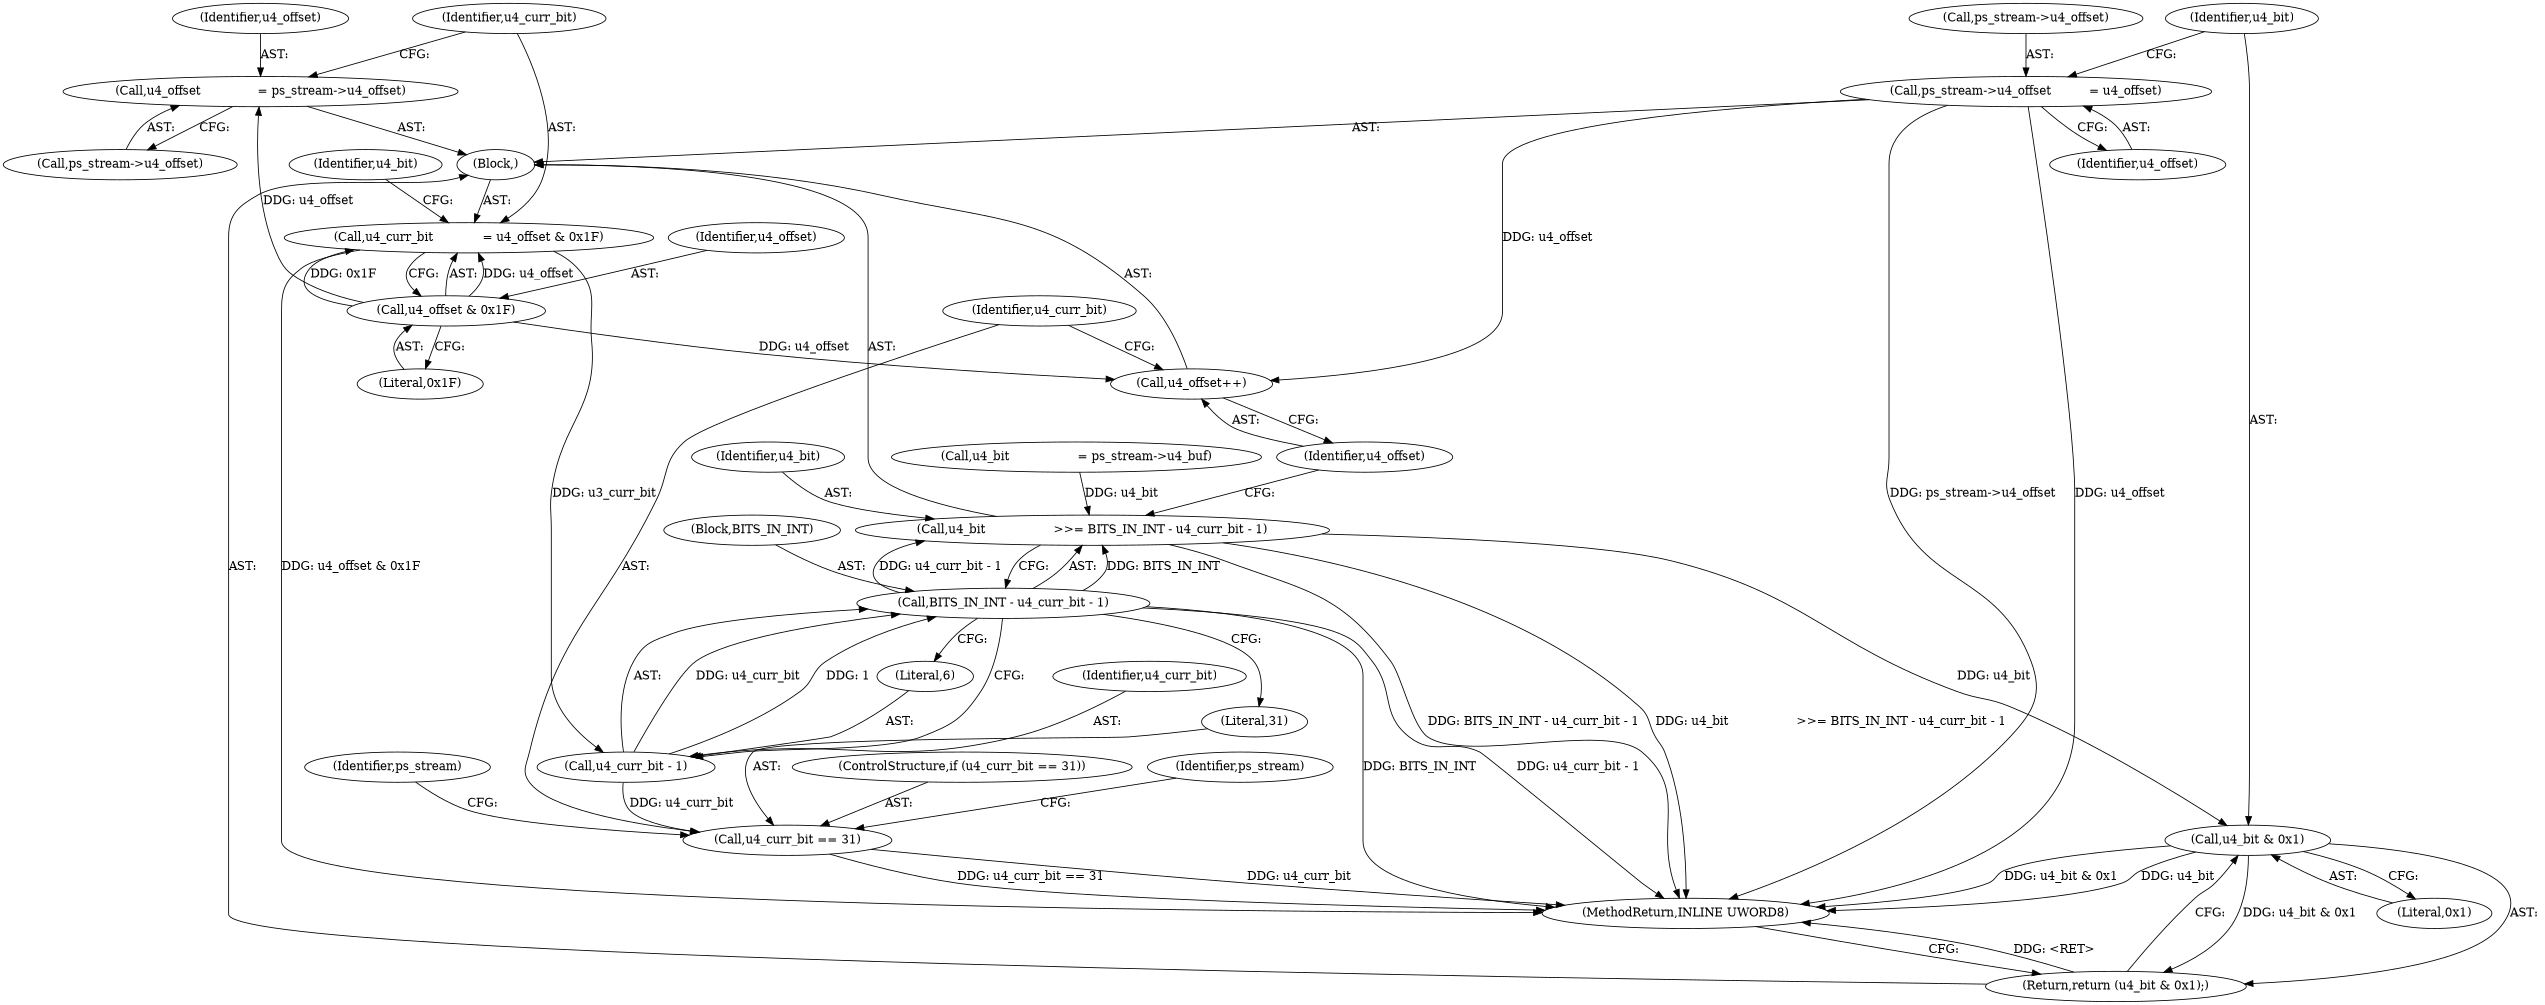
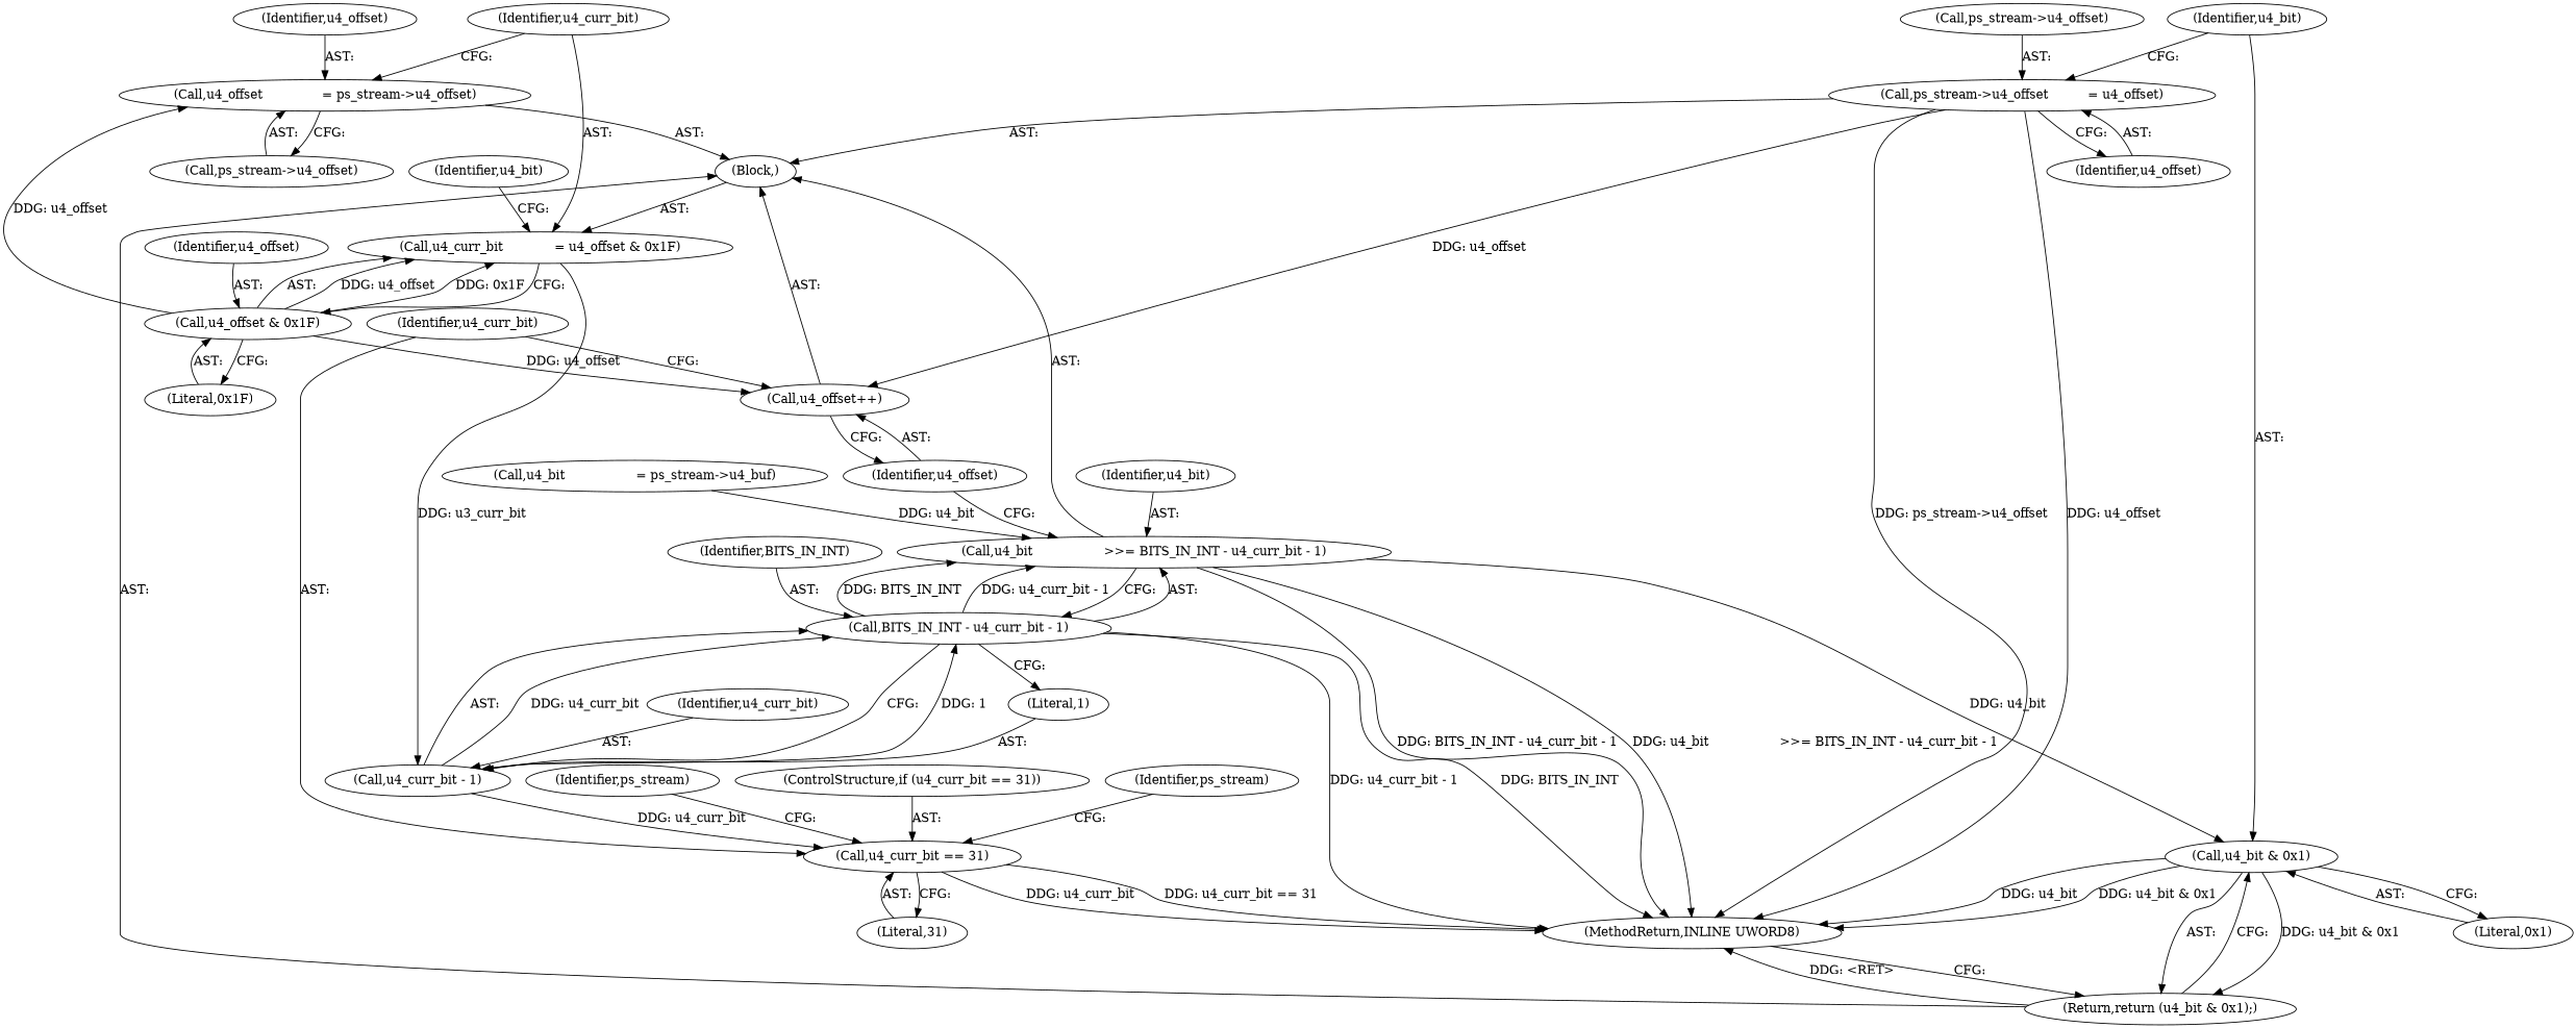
  digraph {
    n1 [label="(Call,u4_offset               = ps_stream->u4_offset)"]
    n2 [label="(Block,)"]
    n3 [label="(Call,ps_stream->u4_offset)"]
    n4 [label="(Call,u4_offset & 0x1F)"]
    n5 [label="(Call,u4_curr_bit             = u4_offset & 0x1F)"]
    n6 [label="(Call,u4_offset++)"]
    n7 [label="(Literal,0x1F)"]
    n8 [label="(Call,u4_curr_bit - 1)"]
    n9 [label="(MethodReturn,INLINE UWORD8)"]
    n10 [label="(Identifier,u4_offset)"]
    n11 [label="(Call,BITS_IN_INT - u4_curr_bit - 1)"]
    n12 [label="(Call,u4_curr_bit == 31)"]
    n13 [label="(Return,return (u4_bit & 0x1);)"]
-   n14 [label="(Literal,6)"]
+   n14 [label="(Literal,1)"]
    n15 [label="(Call,u4_bit                  >>= BITS_IN_INT - u4_curr_bit - 1)"]
    n16 [label="(Literal,31)"]
    n17 [label="(Call,u4_bit & 0x1)"]
    n18 [label="(Literal,0x1)"]
    n19 [label="(ControlStructure,if (u4_curr_bit == 31))"]
    n20 [label="(Call,ps_stream->u4_offset          = u4_offset)"]
    n21 [label="(Identifier,u4_offset)"]
    n22 [label="(Identifier,u4_bit)"]
    n23 [label="(Identifier,u4_curr_bit)"]
    n24 [label="(Identifier,u4_offset)"]
    n25 [label="(Identifier,u4_offset)"]
    n26 [label="(Call,u4_bit                  = ps_stream->u4_buf)"]
    n27 [label="(Identifier,ps_stream)"]
    n28 [label="(Identifier,u4_bit)"]
    n29 [label="(Identifier,ps_stream)"]
    n30 [label="(Call,ps_stream->u4_offset)"]
    n31 [label="(Identifier,u4_bit)"]
-   n32 [label="(Block,BITS_IN_INT)"]
+   n32 [label="(Identifier,BITS_IN_INT)"]
    n33 [label="(Identifier,u4_curr_bit)"]
    n34 [label="(Identifier,u4_curr_bit)"]
    n1 -> n2 [label="AST: "]
    n1 -> n3 [label="CFG: "]
    n2 -> n5 [label="AST: "]
    n3 -> n1 [label="AST: "]
    n4 -> n1 [label="DDG: u4_offset"]
    n4 -> n5 [label="AST: "]
    n4 -> n5 [label="DDG: u4_offset"]
    n4 -> n5 [label="DDG: 0x1F"]
    n4 -> n6 [label="DDG: u4_offset"]
    n4 -> n7 [label="CFG: "]
    n5 -> n4 [label="CFG: "]
    n5 -> n8 [label="DDG: u3_curr_bit"]
-   n5 -> n9 [label="DDG: u4_offset & 0x1F"]
    n6 -> n2 [label="AST: "]
    n6 -> n10 [label="CFG: "]
    n7 -> n4 [label="AST: "]
    n8 -> n11 [label="AST: "]
    n8 -> n11 [label="DDG: u4_curr_bit"]
    n8 -> n11 [label="DDG: 1"]
    n8 -> n12 [label="DDG: u4_curr_bit"]
    n9 -> n13 [label="CFG: "]
    n10 -> n6 [label="AST: "]
    n10 -> n15 [label="CFG: "]
    n11 -> n8 [label="CFG: "]
    n11 -> n9 [label="DDG: BITS_IN_INT"]
    n11 -> n9 [label="DDG: u4_curr_bit - 1"]
    n11 -> n14 [label="CFG: "]
    n11 -> n15 [label="AST: "]
    n11 -> n15 [label="DDG: BITS_IN_INT"]
    n11 -> n15 [label="DDG: u4_curr_bit - 1"]
    n12 -> n9 [label="DDG: u4_curr_bit"]
    n12 -> n9 [label="DDG: u4_curr_bit == 31"]
-   n11 -> n16 [label="CFG: "]
+   n12 -> n16 [label="CFG: "]
    n13 -> n2 [label="AST: "]
    n13 -> n9 [label="DDG: <RET>"]
    n13 -> n17 [label="CFG: "]
    n14 -> n8 [label="AST: "]
    n15 -> n2 [label="AST: "]
    n15 -> n9 [label="DDG: BITS_IN_INT - u4_curr_bit - 1"]
    n15 -> n9 [label="DDG: u4_bit                  >>= BITS_IN_INT - u4_curr_bit - 1"]
    n15 -> n11 [label="CFG: "]
    n15 -> n17 [label="DDG: u4_bit"]
    n16 -> n12 [label="AST: "]
    n17 -> n9 [label="DDG: u4_bit"]
    n17 -> n9 [label="DDG: u4_bit & 0x1"]
    n17 -> n13 [label="AST: "]
    n17 -> n13 [label="DDG: u4_bit & 0x1"]
    n17 -> n18 [label="CFG: "]
    n18 -> n17 [label="AST: "]
    n19 -> n12 [label="AST: "]
    n20 -> n2 [label="AST: "]
    n20 -> n6 [label="DDG: u4_offset"]
    n20 -> n9 [label="DDG: ps_stream->u4_offset"]
    n20 -> n9 [label="DDG: u4_offset"]
    n20 -> n21 [label="CFG: "]
    n21 -> n20 [label="AST: "]
    n22 -> n17 [label="AST: "]
    n22 -> n20 [label="CFG: "]
    n23 -> n6 [label="CFG: "]
    n23 -> n12 [label="AST: "]
    n24 -> n1 [label="AST: "]
    n25 -> n4 [label="AST: "]
    n26 -> n15 [label="DDG: u4_bit"]
    n27 -> n12 [label="CFG: "]
    n28 -> n5 [label="CFG: "]
    n29 -> n12 [label="CFG: "]
    n30 -> n20 [label="AST: "]
    n31 -> n15 [label="AST: "]
    n32 -> n11 [label="AST: "]
    n33 -> n1 [label="CFG: "]
    n33 -> n5 [label="AST: "]
    n34 -> n8 [label="AST: "]
  }
